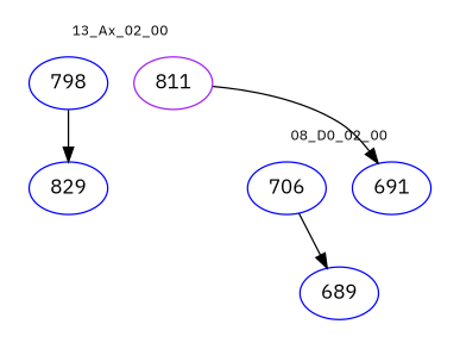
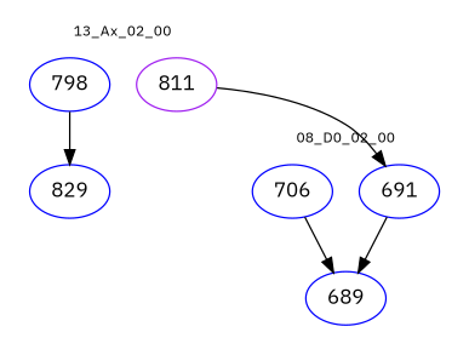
  digraph {
    fontname="IBM Plex Sans"
    node [color=blue fontname="IBM Plex Sans"]
    edge [color=black fontname="IBM Plex Sans"]
    n1 [color=purple label=811]
    n2 [label=798]
    n3 [label=829]
    n4 [label=691]
    n5 [label=689]
    n6 [label=706]
    subgraph cluster_1 {
      color=white
      fontsize=10
      label="13_Ax_02_00"
      n1
      n2
      n3
    }
    subgraph cluster_2 {
      color=white
      fontsize=10
      label="08_D0_02_00"
      n4
      n5
      n6
    }
    n1 -> n4
    n2 -> n3
+   n4 -> n5
    n6 -> n5
  }
